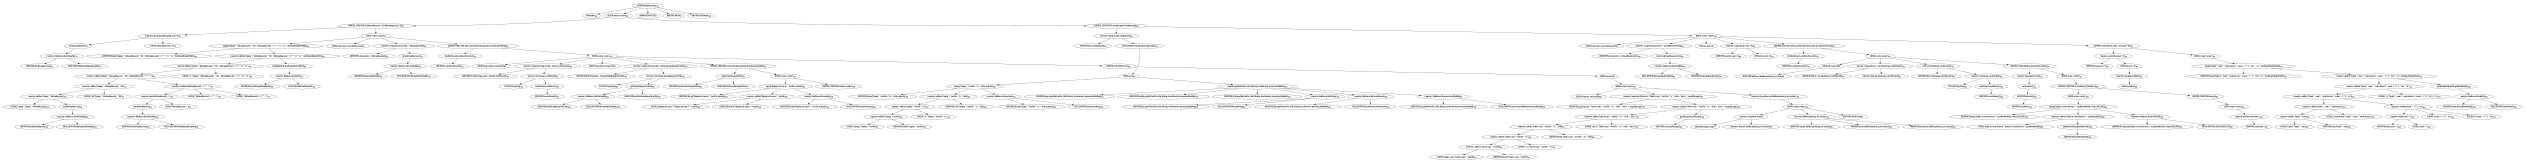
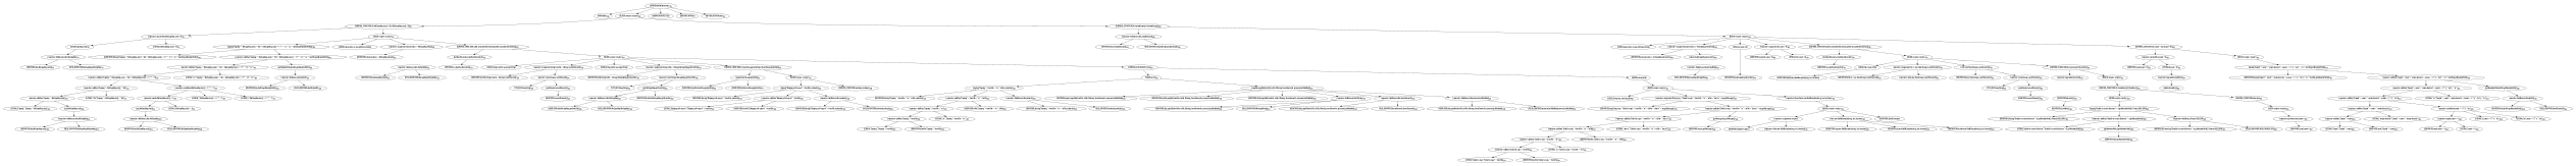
  digraph {
    fontname=Oswald
    node [fontname=Oswald]
    edge [fontname=Oswald]
    n1 [label=<(METHOD,doFileOperations)<SUB>316</SUB>>]
    n2 [label=<(PARAM,this)<SUB>316</SUB>>]
    n3 [label=<(BLOCK,&lt;empty&gt;,&lt;empty&gt;)<SUB>316</SUB>>]
    n4 [label=<(MODIFIER,PROTECTED)>]
    n5 [label=<(MODIFIER,VIRTUAL)>]
    n6 [label=<(METHOD_RETURN,void)<SUB>316</SUB>>]
    n7 [label=<(CONTROL_STRUCTURE,if (fileCopyMap.size() &gt; 0),if (fileCopyMap.size() &gt; 0))<SUB>317</SUB>>]
    n8 [label=<(CONTROL_STRUCTURE,if (includeEmpty),if (includeEmpty))<SUB>348</SUB>>]
    n9 [label=<(&lt;operator&gt;.greaterThan,fileCopyMap.size() &gt; 0)<SUB>317</SUB>>]
    n10 [label=<(BLOCK,&lt;empty&gt;,&lt;empty&gt;)<SUB>317</SUB>>]
    n11 [label=<(&lt;operator&gt;.fieldAccess,this.includeEmpty)<SUB>348</SUB>>]
    n12 [label=<(BLOCK,&lt;empty&gt;,&lt;empty&gt;)<SUB>348</SUB>>]
    n13 [label=<(size,fileCopyMap.size())<SUB>317</SUB>>]
    n14 [label=<(LITERAL,0,fileCopyMap.size() &gt; 0)<SUB>317</SUB>>]
    n15 [label=<(log,log(&quot;Copying &quot; + fileCopyMap.size() + &quot; file&quot; + (fileCopyMap.size() == 1 ? &quot;&quot; : &quot;s&quot;) + &quot; to &quot; + destDir.getAbsolutePath()))<SUB>318</SUB>>]
    n16 [label=<(LOCAL,Enumeration e: java.util.Enumeration)>]
    n17 [label=<(&lt;operator&gt;.assignment,Enumeration e = fileCopyMap.keys())<SUB>322</SUB>>]
    n18 [label=<(CONTROL_STRUCTURE,while (e.hasMoreElements()),while (e.hasMoreElements()))<SUB>323</SUB>>]
    n19 [label=<(&lt;operator&gt;.fieldAccess,this.fileCopyMap)<SUB>317</SUB>>]
    n20 [label=<(IDENTIFIER,this,fileCopyMap.size())<SUB>317</SUB>>]
    n21 [label=<(FIELD_IDENTIFIER,fileCopyMap,fileCopyMap)<SUB>317</SUB>>]
    n22 [label=<(IDENTIFIER,this,log(&quot;Copying &quot; + fileCopyMap.size() + &quot; file&quot; + (fileCopyMap.size() == 1 ? &quot;&quot; : &quot;s&quot;) + &quot; to &quot; + destDir.getAbsolutePath()))<SUB>318</SUB>>]
    n23 [label=<(&lt;operator&gt;.addition,&quot;Copying &quot; + fileCopyMap.size() + &quot; file&quot; + (fileCopyMap.size() == 1 ? &quot;&quot; : &quot;s&quot;) + &quot; to &quot; + destDir.getAbsolutePath())<SUB>318</SUB>>]
    n24 [label=<(IDENTIFIER,e,Enumeration e = fileCopyMap.keys())<SUB>322</SUB>>]
-   n25 [label=<(keys,fileCopyMap.keys())<SUB>322</SUB>>]
    n26 [label=<(hasMoreElements,e.hasMoreElements())<SUB>323</SUB>>]
    n27 [label=<(BLOCK,&lt;empty&gt;,&lt;empty&gt;)<SUB>323</SUB>>]
    n28 [label=<(&lt;operator&gt;.addition,&quot;Copying &quot; + fileCopyMap.size() + &quot; file&quot; + (fileCopyMap.size() == 1 ? &quot;&quot; : &quot;s&quot;) + &quot; to &quot;)<SUB>318</SUB>>]
    n29 [label=<(getAbsolutePath,destDir.getAbsolutePath())<SUB>320</SUB>>]
    n30 [label=<(&lt;operator&gt;.addition,&quot;Copying &quot; + fileCopyMap.size() + &quot; file&quot; + (fileCopyMap.size() == 1 ? &quot;&quot; : &quot;s&quot;))<SUB>318</SUB>>]
    n31 [label=<(LITERAL,&quot; to &quot;,&quot;Copying &quot; + fileCopyMap.size() + &quot; file&quot; + (fileCopyMap.size() == 1 ? &quot;&quot; : &quot;s&quot;) + &quot; to &quot;)<SUB>320</SUB>>]
    n32 [label=<(&lt;operator&gt;.fieldAccess,this.destDir)<SUB>320</SUB>>]
    n33 [label=<(&lt;operator&gt;.addition,&quot;Copying &quot; + fileCopyMap.size() + &quot; file&quot;)<SUB>318</SUB>>]
    n34 [label=<(&lt;operator&gt;.conditional,fileCopyMap.size() == 1 ? &quot;&quot; : &quot;s&quot;)<SUB>319</SUB>>]
    n35 [label=<(&lt;operator&gt;.addition,&quot;Copying &quot; + fileCopyMap.size())<SUB>318</SUB>>]
    n36 [label=<(LITERAL,&quot; file&quot;,&quot;Copying &quot; + fileCopyMap.size() + &quot; file&quot;)<SUB>319</SUB>>]
    n37 [label=<(&lt;operator&gt;.equals,fileCopyMap.size() == 1)<SUB>319</SUB>>]
    n38 [label=<(LITERAL,&quot;&quot;,fileCopyMap.size() == 1 ? &quot;&quot; : &quot;s&quot;)<SUB>319</SUB>>]
    n39 [label=<(LITERAL,&quot;s&quot;,fileCopyMap.size() == 1 ? &quot;&quot; : &quot;s&quot;)<SUB>319</SUB>>]
    n40 [label=<(LITERAL,&quot;Copying &quot;,&quot;Copying &quot; + fileCopyMap.size())<SUB>318</SUB>>]
    n41 [label=<(size,fileCopyMap.size())<SUB>318</SUB>>]
    n42 [label=<(&lt;operator&gt;.fieldAccess,this.fileCopyMap)<SUB>318</SUB>>]
    n43 [label=<(IDENTIFIER,this,fileCopyMap.size())<SUB>318</SUB>>]
    n44 [label=<(FIELD_IDENTIFIER,fileCopyMap,fileCopyMap)<SUB>318</SUB>>]
    n45 [label=<(size,fileCopyMap.size())<SUB>319</SUB>>]
    n46 [label=<(LITERAL,1,fileCopyMap.size() == 1)<SUB>319</SUB>>]
    n47 [label=<(&lt;operator&gt;.fieldAccess,this.fileCopyMap)<SUB>319</SUB>>]
    n48 [label=<(IDENTIFIER,this,fileCopyMap.size())<SUB>319</SUB>>]
    n49 [label=<(FIELD_IDENTIFIER,fileCopyMap,fileCopyMap)<SUB>319</SUB>>]
    n50 [label=<(IDENTIFIER,this,destDir.getAbsolutePath())<SUB>320</SUB>>]
    n51 [label=<(FIELD_IDENTIFIER,destDir,destDir)<SUB>320</SUB>>]
    n52 [label=<(&lt;operator&gt;.fieldAccess,this.fileCopyMap)<SUB>322</SUB>>]
    n53 [label=<(IDENTIFIER,this,fileCopyMap.keys())<SUB>322</SUB>>]
    n54 [label=<(FIELD_IDENTIFIER,fileCopyMap,fileCopyMap)<SUB>322</SUB>>]
    n55 [label=<(IDENTIFIER,e,e.hasMoreElements())<SUB>323</SUB>>]
    n56 [label=<(LOCAL,String fromFile: java.lang.String)>]
    n57 [label=<(&lt;operator&gt;.assignment,String fromFile = (String) e.nextElement())<SUB>324</SUB>>]
    n58 [label=<(LOCAL,String toFile: java.lang.String)>]
    n59 [label=<(&lt;operator&gt;.assignment,String toFile = (String) fileCopyMap.get(fromFile))<SUB>325</SUB>>]
    n60 [label=<(CONTROL_STRUCTURE,if (fromFile.equals(toFile)),if (fromFile.equals(toFile)))<SUB>327</SUB>>]
    n61 [label=<(CONTROL_STRUCTURE,try,try)<SUB>332</SUB>>]
    n62 [label=<(IDENTIFIER,fromFile,String fromFile = (String) e.nextElement())<SUB>324</SUB>>]
    n63 [label=<(&lt;operator&gt;.cast,(String) e.nextElement())<SUB>324</SUB>>]
    n64 [label=<(IDENTIFIER,toFile,String toFile = (String) fileCopyMap.get(fromFile))<SUB>325</SUB>>]
    n65 [label=<(&lt;operator&gt;.cast,(String) fileCopyMap.get(fromFile))<SUB>325</SUB>>]
    n66 [label=<(equals,fromFile.equals(toFile))<SUB>327</SUB>>]
    n67 [label=<(BLOCK,&lt;empty&gt;,&lt;empty&gt;)<SUB>327</SUB>>]
    n68 [label=<(BLOCK,try,try)<SUB>332</SUB>>]
    n69 [label=<(BLOCK,catch,catch)>]
    n70 [label=<(TYPE_REF,String,String)<SUB>324</SUB>>]
    n71 [label=<(nextElement,e.nextElement())<SUB>324</SUB>>]
    n72 [label=<(IDENTIFIER,e,e.nextElement())<SUB>324</SUB>>]
    n73 [label=<(TYPE_REF,String,String)<SUB>325</SUB>>]
    n74 [label=<(get,fileCopyMap.get(fromFile))<SUB>325</SUB>>]
    n75 [label=<(&lt;operator&gt;.fieldAccess,this.fileCopyMap)<SUB>325</SUB>>]
    n76 [label=<(IDENTIFIER,fromFile,fileCopyMap.get(fromFile))<SUB>325</SUB>>]
    n77 [label=<(IDENTIFIER,this,fileCopyMap.get(fromFile))<SUB>325</SUB>>]
    n78 [label=<(FIELD_IDENTIFIER,fileCopyMap,fileCopyMap)<SUB>325</SUB>>]
    n79 [label=<(IDENTIFIER,fromFile,fromFile.equals(toFile))<SUB>327</SUB>>]
    n80 [label=<(IDENTIFIER,toFile,fromFile.equals(toFile))<SUB>227</SUB>>]
    n81 [label=<(log,log(&quot;Skipping self-copy of &quot; + fromFile, verbosity))<SUB>328</SUB>>]
    n82 [label=<(CONTROL_STRUCTURE,continue;,continue;)<SUB>329</SUB>>]
    n83 [label=<(IDENTIFIER,this,log(&quot;Skipping self-copy of &quot; + fromFile, verbosity))<SUB>328</SUB>>]
    n84 [label=<(&lt;operator&gt;.addition,&quot;Skipping self-copy of &quot; + fromFile)<SUB>328</SUB>>]
    n85 [label=<(&lt;operator&gt;.fieldAccess,this.verbosity)<SUB>328</SUB>>]
    n86 [label=<(LITERAL,&quot;Skipping self-copy of &quot;,&quot;Skipping self-copy of &quot; + fromFile)<SUB>328</SUB>>]
    n87 [label=<(IDENTIFIER,fromFile,&quot;Skipping self-copy of &quot; + fromFile)<SUB>328</SUB>>]
    n88 [label=<(IDENTIFIER,this,log(&quot;Skipping self-copy of &quot; + fromFile, verbosity))<SUB>328</SUB>>]
    n89 [label=<(FIELD_IDENTIFIER,verbosity,verbosity)<SUB>328</SUB>>]
    n90 [label=<(log,log(&quot;Copying &quot; + fromFile + &quot; to &quot; + toFile, verbosity))<SUB>333</SUB>>]
    n91 [label=<(copyFile,copyFile(fromFile, toFile, filtering, forceOverwrite, preserveLastModified))<SUB>335</SUB>>]
    n92 [label=<(BLOCK,&lt;empty&gt;,&lt;empty&gt;)<SUB>340</SUB>>]
    n93 [label=<(IDENTIFIER,this,log(&quot;Copying &quot; + fromFile + &quot; to &quot; + toFile, verbosity))<SUB>333</SUB>>]
    n94 [label=<(&lt;operator&gt;.addition,&quot;Copying &quot; + fromFile + &quot; to &quot; + toFile)<SUB>333</SUB>>]
    n95 [label=<(&lt;operator&gt;.fieldAccess,this.verbosity)<SUB>333</SUB>>]
    n96 [label=<(IDENTIFIER,project,copyFile(fromFile, toFile, filtering, forceOverwrite, preserveLastModified))<SUB>335</SUB>>]
    n97 [label=<(IDENTIFIER,fromFile,copyFile(fromFile, toFile, filtering, forceOverwrite, preserveLastModified))<SUB>335</SUB>>]
    n98 [label=<(IDENTIFIER,toFile,copyFile(fromFile, toFile, filtering, forceOverwrite, preserveLastModified))<SUB>336</SUB>>]
    n99 [label=<(&lt;operator&gt;.fieldAccess,this.filtering)<SUB>837</SUB>>]
    n100 [label=<(&lt;operator&gt;.fieldAccess,this.forceOverwrite)<SUB>338</SUB>>]
    n101 [label=<(&lt;operator&gt;.fieldAccess,this.preserveLastModified)<SUB>339</SUB>>]
    n102 [label=<(&lt;operator&gt;.addition,&quot;Copying &quot; + fromFile + &quot; to &quot;)<SUB>333</SUB>>]
    n103 [label=<(IDENTIFIER,toFile,&quot;Copying &quot; + fromFile + &quot; to &quot; + toFile)<SUB>333</SUB>>]
    n104 [label=<(IDENTIFIER,this,log(&quot;Copying &quot; + fromFile + &quot; to &quot; + toFile, verbosity))<SUB>333</SUB>>]
    n105 [label=<(FIELD_IDENTIFIER,verbosity,verbosity)<SUB>333</SUB>>]
    n106 [label=<(&lt;operator&gt;.addition,&quot;Copying &quot; + fromFile)<SUB>333</SUB>>]
    n107 [label=<(LITERAL,&quot; to &quot;,&quot;Copying &quot; + fromFile + &quot; to &quot;)<SUB>333</SUB>>]
    n108 [label=<(LITERAL,&quot;Copying &quot;,&quot;Copying &quot; + fromFile)<SUB>333</SUB>>]
    n109 [label=<(IDENTIFIER,fromFile,&quot;Copying &quot; + fromFile)<SUB>333</SUB>>]
    n110 [label=<(IDENTIFIER,this,copyFile(fromFile, toFile, filtering, forceOverwrite, preserveLastModified))<SUB>337</SUB>>]
    n111 [label=<(FIELD_IDENTIFIER,filtering,filtering)<SUB>337</SUB>>]
    n112 [label=<(IDENTIFIER,this,copyFile(fromFile, toFile, filtering, forceOverwrite, preserveLastModified))<SUB>338</SUB>>]
    n113 [label=<(FIELD_IDENTIFIER,forceOverwrite,forceOverwrite)<SUB>338</SUB>>]
    n114 [label=<(IDENTIFIER,this,copyFile(fromFile, toFile, filtering, forceOverwrite, preserveLastModified))<SUB>339</SUB>>]
    n115 [label=<(FIELD_IDENTIFIER,preserveLastModified,preserveLastModified)<SUB>339</SUB>>]
    n116 [label=<(LOCAL,String msg: java.lang.String)>]
    n117 [label=<(&lt;operator&gt;.assignment,String msg = &quot;Failed to copy &quot; + fromFile + &quot; to &quot; + toFile + &quot; due to &quot; + ioe.getMessage())<SUB>341</SUB>>]
    n118 [label=<(&lt;operator&gt;.throw,throw new BuildException(msg, ioe, location);)<SUB>343</SUB>>]
    n119 [label=<(IDENTIFIER,msg,String msg = &quot;Failed to copy &quot; + fromFile + &quot; to &quot; + toFile + &quot; due to &quot; + ioe.getMessage())<SUB>341</SUB>>]
    n120 [label=<(&lt;operator&gt;.addition,&quot;Failed to copy &quot; + fromFile + &quot; to &quot; + toFile + &quot; due to &quot; + ioe.getMessage())<SUB>341</SUB>>]
    n121 [label=<(BLOCK,&lt;empty&gt;,&lt;empty&gt;)<SUB>343</SUB>>]
    n122 [label=<(&lt;operator&gt;.addition,&quot;Failed to copy &quot; + fromFile + &quot; to &quot; + toFile + &quot; due to &quot;)<SUB>341</SUB>>]
    n123 [label=<(getMessage,ioe.getMessage())<SUB>342</SUB>>]
    n124 [label=<(&lt;operator&gt;.addition,&quot;Failed to copy &quot; + fromFile + &quot; to &quot; + toFile)<SUB>341</SUB>>]
    n125 [label=<(LITERAL,&quot; due to &quot;,&quot;Failed to copy &quot; + fromFile + &quot; to &quot; + toFile + &quot; due to &quot;)<SUB>342</SUB>>]
    n126 [label=<(IDENTIFIER,ioe,ioe.getMessage())<SUB>342</SUB>>]
    n127 [label=<(&lt;operator&gt;.addition,&quot;Failed to copy &quot; + fromFile + &quot; to &quot;)<SUB>341</SUB>>]
    n128 [label=<(IDENTIFIER,toFile,&quot;Failed to copy &quot; + fromFile + &quot; to &quot; + toFile)<SUB>341</SUB>>]
    n129 [label=<(&lt;operator&gt;.addition,&quot;Failed to copy &quot; + fromFile)<SUB>341</SUB>>]
    n130 [label=<(LITERAL,&quot; to &quot;,&quot;Failed to copy &quot; + fromFile + &quot; to &quot;)<SUB>341</SUB>>]
    n131 [label=<(LITERAL,&quot;Failed to copy &quot;,&quot;Failed to copy &quot; + fromFile)<SUB>341</SUB>>]
    n132 [label=<(IDENTIFIER,fromFile,&quot;Failed to copy &quot; + fromFile)<SUB>341</SUB>>]
    n133 [label=<(&lt;operator&gt;.assignment,&lt;empty&gt;)>]
    n134 [label=<(&lt;init&gt;,new BuildException(msg, ioe, location))<SUB>343</SUB>>]
    n135 [label=<(IDENTIFIER,$obj18,&lt;empty&gt;)>]
    n136 [label=<(IDENTIFIER,$obj18,&lt;empty&gt;)>]
    n137 [label=<(&lt;operator&gt;.alloc,new BuildException(msg, ioe, location))<SUB>143</SUB>>]
    n138 [label=<(IDENTIFIER,msg,new BuildException(msg, ioe, location))<SUB>343</SUB>>]
    n139 [label=<(IDENTIFIER,ioe,new BuildException(msg, ioe, location))<SUB>343</SUB>>]
    n140 [label=<(IDENTIFIER,location,new BuildException(msg, ioe, location))<SUB>343</SUB>>]
    n141 [label=<(IDENTIFIER,$obj18,new BuildException(msg, ioe, location))>]
    n142 [label=<(IDENTIFIER,this,if (includeEmpty))<SUB>348</SUB>>]
    n143 [label=<(FIELD_IDENTIFIER,includeEmpty,includeEmpty)<SUB>348</SUB>>]
    n144 [label=<(LOCAL,Enumeration e: java.util.Enumeration)>]
    n145 [label=<(&lt;operator&gt;.assignment,Enumeration e = dirCopyMap.elements())<SUB>349</SUB>>]
    n146 [label=<(LOCAL,int count: int)>]
    n147 [label=<(&lt;operator&gt;.assignment,int count = 0)<SUB>350</SUB>>]
    n148 [label=<(CONTROL_STRUCTURE,while (e.hasMoreElements()),while (e.hasMoreElements()))<SUB>351</SUB>>]
    n149 [label=<(CONTROL_STRUCTURE,if (count &gt; 0),if (count &gt; 0))<SUB>362</SUB>>]
    n150 [label=<(IDENTIFIER,e,Enumeration e = dirCopyMap.elements())<SUB>349</SUB>>]
    n151 [label=<(elements,dirCopyMap.elements())<SUB>649</SUB>>]
    n152 [label=<(IDENTIFIER,count,int count = 0)<SUB>350</SUB>>]
    n153 [label=<(LITERAL,0,int count = 0)<SUB>350</SUB>>]
    n154 [label=<(hasMoreElements,e.hasMoreElements())<SUB>351</SUB>>]
    n155 [label=<(BLOCK,&lt;empty&gt;,&lt;empty&gt;)<SUB>351</SUB>>]
    n156 [label=<(&lt;operator&gt;.greaterThan,count &gt; 0)<SUB>362</SUB>>]
    n157 [label=<(BLOCK,&lt;empty&gt;,&lt;empty&gt;)<SUB>362</SUB>>]
    n158 [label=<(&lt;operator&gt;.fieldAccess,this.dirCopyMap)<SUB>349</SUB>>]
    n159 [label=<(IDENTIFIER,this,dirCopyMap.elements())<SUB>349</SUB>>]
    n160 [label=<(FIELD_IDENTIFIER,dirCopyMap,dirCopyMap)<SUB>349</SUB>>]
    n161 [label=<(IDENTIFIER,e,e.hasMoreElements())<SUB>351</SUB>>]
    n162 [label=<(LOCAL,File d: java.io.File)>]
    n163 [label=<(&lt;operator&gt;.assignment,File d = new File((String) e.nextElement()))<SUB>352</SUB>>]
    n164 [label=<(&lt;init&gt;,new File((String) e.nextElement()))<SUB>352</SUB>>]
    n165 [label=<(CONTROL_STRUCTURE,if (!d.exists()),if (!d.exists()))<SUB>353</SUB>>]
    n166 [label=<(IDENTIFIER,d,File d = new File((String) e.nextElement()))<SUB>352</SUB>>]
    n167 [label=<(&lt;operator&gt;.alloc,new File((String) e.nextElement()))<SUB>352</SUB>>]
    n168 [label=<(IDENTIFIER,d,new File((String) e.nextElement()))<SUB>352</SUB>>]
    n169 [label=<(&lt;operator&gt;.cast,(String) e.nextElement())<SUB>352</SUB>>]
    n170 [label=<(&lt;operator&gt;.logicalNot,!d.exists())<SUB>353</SUB>>]
    n171 [label=<(BLOCK,&lt;empty&gt;,&lt;empty&gt;)<SUB>353</SUB>>]
    n172 [label=<(TYPE_REF,String,String)<SUB>352</SUB>>]
    n173 [label=<(nextElement,e.nextElement())<SUB>352</SUB>>]
    n174 [label=<(IDENTIFIER,e,e.nextElement())<SUB>352</SUB>>]
-   n175 [label=<(exists,d.exists())<SUB>353</SUB>>]
    n176 [label=<(CONTROL_STRUCTURE,if (!d.mkdirs()),if (!d.mkdirs()))<SUB>354</SUB>>]
    n177 [label=<(IDENTIFIER,d,d.exists())<SUB>353</SUB>>]
    n178 [label=<(IDENTIFIER,d,d.mkdirs())<SUB>354</SUB>>]
    n179 [label=<(BLOCK,&lt;empty&gt;,&lt;empty&gt;)<SUB>354</SUB>>]
    n180 [label=<(CONTROL_STRUCTURE,else,else)<SUB>356</SUB>>]
    n181 [label=<(&lt;operator&gt;.logicalNot,!d.mkdirs())<SUB>354</SUB>>]
    n182 [label=<(mkdirs,d.mkdirs())<SUB>354</SUB>>]
    n183 [label=<(log,log(&quot;Unable to create directory &quot; + d.getAbsolutePath(), Project.MSG_ERR))<SUB>355</SUB>>]
    n184 [label=<(BLOCK,&lt;empty&gt;,&lt;empty&gt;)<SUB>356</SUB>>]
    n185 [label=<(IDENTIFIER,this,log(&quot;Unable to create directory &quot; + d.getAbsolutePath(), Project.MSG_ERR))<SUB>355</SUB>>]
    n186 [label=<(&lt;operator&gt;.addition,&quot;Unable to create directory &quot; + d.getAbsolutePath())<SUB>355</SUB>>]
    n187 [label=<(&lt;operator&gt;.fieldAccess,Project.MSG_ERR)<SUB>355</SUB>>]
    n188 [label=<(LITERAL,&quot;Unable to create directory &quot;,&quot;Unable to create directory &quot; + d.getAbsolutePath())<SUB>355</SUB>>]
    n189 [label=<(getAbsolutePath,d.getAbsolutePath())<SUB>355</SUB>>]
    n190 [label=<(IDENTIFIER,Project,log(&quot;Unable to create directory &quot; + d.getAbsolutePath(), Project.MSG_ERR))<SUB>355</SUB>>]
    n191 [label=<(FIELD_IDENTIFIER,MSG_ERR,MSG_ERR)<SUB>355</SUB>>]
    n192 [label=<(IDENTIFIER,d,d.getAbsolutePath())<SUB>355</SUB>>]
    n193 [label=<(&lt;operator&gt;.postIncrement,count++)<SUB>357</SUB>>]
    n194 [label=<(IDENTIFIER,count,count++)<SUB>357</SUB>>]
    n195 [label=<(IDENTIFIER,count,count &gt; 0)<SUB>362</SUB>>]
    n196 [label=<(LITERAL,0,count &gt; 0)<SUB>662</SUB>>]
    n197 [label=<(log,log(&quot;Copied &quot; + count + &quot; empty director&quot; + (count == 1 ? &quot;y&quot; : &quot;ies&quot;) + &quot; to &quot; + destDir.getAbsolutePath()))<SUB>363</SUB>>]
    n198 [label=<(IDENTIFIER,this,log(&quot;Copied &quot; + count + &quot; empty director&quot; + (count == 1 ? &quot;y&quot; : &quot;ies&quot;) + &quot; to &quot; + destDir.getAbsolutePath()))<SUB>363</SUB>>]
    n199 [label=<(&lt;operator&gt;.addition,&quot;Copied &quot; + count + &quot; empty director&quot; + (count == 1 ? &quot;y&quot; : &quot;ies&quot;) + &quot; to &quot; + destDir.getAbsolutePath())<SUB>363</SUB>>]
    n200 [label=<(&lt;operator&gt;.addition,&quot;Copied &quot; + count + &quot; empty director&quot; + (count == 1 ? &quot;y&quot; : &quot;ies&quot;) + &quot; to &quot;)<SUB>363</SUB>>]
    n201 [label=<(getAbsolutePath,destDir.getAbsolutePath())<SUB>366</SUB>>]
    n202 [label=<(&lt;operator&gt;.addition,&quot;Copied &quot; + count + &quot; empty director&quot; + (count == 1 ? &quot;y&quot; : &quot;ies&quot;))<SUB>363</SUB>>]
    n203 [label=<(LITERAL,&quot; to &quot;,&quot;Copied &quot; + count + &quot; empty director&quot; + (count == 1 ? &quot;y&quot; : &quot;ies&quot;) + &quot; to &quot;)<SUB>366</SUB>>]
    n204 [label=<(&lt;operator&gt;.fieldAccess,this.destDir)<SUB>366</SUB>>]
    n205 [label=<(&lt;operator&gt;.addition,&quot;Copied &quot; + count + &quot; empty director&quot;)<SUB>363</SUB>>]
    n206 [label=<(&lt;operator&gt;.conditional,count == 1 ? &quot;y&quot; : &quot;ies&quot;)<SUB>365</SUB>>]
    n207 [label=<(&lt;operator&gt;.addition,&quot;Copied &quot; + count)<SUB>363</SUB>>]
    n208 [label=<(LITERAL,&quot; empty director&quot;,&quot;Copied &quot; + count + &quot; empty director&quot;)<SUB>364</SUB>>]
    n209 [label=<(&lt;operator&gt;.equals,count == 1)<SUB>365</SUB>>]
    n210 [label=<(LITERAL,&quot;y&quot;,count == 1 ? &quot;y&quot; : &quot;ies&quot;)<SUB>365</SUB>>]
    n211 [label=<(LITERAL,&quot;ies&quot;,count == 1 ? &quot;y&quot; : &quot;ies&quot;)<SUB>365</SUB>>]
    n212 [label=<(LITERAL,&quot;Copied &quot;,&quot;Copied &quot; + count)<SUB>363</SUB>>]
    n213 [label=<(IDENTIFIER,count,&quot;Copied &quot; + count)<SUB>363</SUB>>]
    n214 [label=<(IDENTIFIER,count,count == 1)<SUB>365</SUB>>]
    n215 [label=<(LITERAL,1,count == 1)<SUB>365</SUB>>]
    n216 [label=<(IDENTIFIER,this,destDir.getAbsolutePath())<SUB>366</SUB>>]
    n217 [label=<(FIELD_IDENTIFIER,destDir,destDir)<SUB>366</SUB>>]
    n1 -> n2
    n1 -> n3
    n1 -> n4
    n1 -> n5
    n1 -> n6
    n3 -> n7
    n3 -> n8
    n7 -> n9
    n7 -> n10
    n8 -> n11
    n8 -> n12
    n9 -> n13
    n9 -> n14
    n10 -> n15
    n10 -> n16
    n10 -> n17
    n10 -> n18
    n11 -> n142
    n11 -> n143
    n12 -> n144
    n12 -> n145
    n12 -> n146
    n12 -> n147
    n12 -> n148
    n12 -> n149
    n13 -> n19
    n15 -> n22
    n15 -> n23
    n17 -> n24
-   n17 -> n25
    n18 -> n26
    n18 -> n27
    n19 -> n20
    n19 -> n21
    n23 -> n28
    n23 -> n29
-   n25 -> n52
    n26 -> n55
    n27 -> n56
    n27 -> n57
    n27 -> n58
    n27 -> n59
    n27 -> n60
    n27 -> n61
    n28 -> n30
    n28 -> n31
    n29 -> n32
    n30 -> n33
    n30 -> n34
    n32 -> n50
    n32 -> n51
    n33 -> n35
    n33 -> n36
    n34 -> n37
    n34 -> n38
    n34 -> n39
    n35 -> n40
    n35 -> n41
    n37 -> n45
    n37 -> n46
    n41 -> n42
    n42 -> n43
    n42 -> n44
    n45 -> n47
    n47 -> n48
    n47 -> n49
    n52 -> n53
    n52 -> n54
    n57 -> n62
    n57 -> n63
    n59 -> n64
    n59 -> n65
    n60 -> n66
    n60 -> n67
-   n143 -> n68
+   n61 -> n68
    n61 -> n69
    n63 -> n70
    n63 -> n71
    n65 -> n73
    n65 -> n74
    n66 -> n79
    n66 -> n80
    n67 -> n81
    n67 -> n82
    n68 -> n90
    n68 -> n91
    n69 -> n92
    n71 -> n72
    n74 -> n75
    n74 -> n76
    n75 -> n77
    n75 -> n78
    n81 -> n83
    n81 -> n84
    n81 -> n85
    n84 -> n86
    n84 -> n87
    n85 -> n88
    n85 -> n89
    n90 -> n93
    n90 -> n94
    n90 -> n95
    n91 -> n96
    n91 -> n97
    n91 -> n98
    n91 -> n99
    n91 -> n100
    n91 -> n101
    n92 -> n116
    n92 -> n117
    n92 -> n118
    n94 -> n102
    n94 -> n103
    n95 -> n104
    n95 -> n105
    n99 -> n110
    n99 -> n111
    n100 -> n112
    n100 -> n113
    n101 -> n114
    n101 -> n115
    n102 -> n106
    n102 -> n107
    n106 -> n108
    n106 -> n109
    n117 -> n119
    n117 -> n120
    n118 -> n121
    n120 -> n122
    n120 -> n123
    n121 -> n133
    n121 -> n134
    n121 -> n135
    n122 -> n124
    n122 -> n125
    n123 -> n126
    n124 -> n127
    n124 -> n128
    n127 -> n129
    n127 -> n130
    n129 -> n131
    n129 -> n132
    n133 -> n136
    n133 -> n137
    n134 -> n138
    n134 -> n139
    n134 -> n140
    n145 -> n150
    n145 -> n151
    n147 -> n152
    n147 -> n153
    n148 -> n154
    n148 -> n155
    n149 -> n156
    n149 -> n157
-   n151 -> n158
    n154 -> n161
    n155 -> n162
    n155 -> n163
    n155 -> n164
    n155 -> n165
    n156 -> n195
    n156 -> n196
    n157 -> n197
-   n158 -> n159
+   n146 -> n159
    n158 -> n160
    n162 -> n141
    n163 -> n166
    n163 -> n167
    n164 -> n168
    n164 -> n169
    n165 -> n170
    n165 -> n171
    n169 -> n172
    n169 -> n173
-   n170 -> n175
    n171 -> n176
    n173 -> n174
-   n175 -> n177
    n176 -> n179
    n176 -> n180
    n177 -> n178
    n179 -> n183
    n180 -> n184
    n181 -> n182
    n183 -> n185
    n183 -> n186
    n183 -> n187
    n184 -> n193
    n186 -> n188
    n186 -> n189
    n187 -> n190
    n187 -> n191
    n189 -> n192
    n193 -> n194
    n196 -> n181
    n197 -> n198
    n197 -> n199
    n199 -> n200
    n199 -> n201
    n200 -> n202
    n200 -> n203
    n201 -> n204
    n202 -> n205
    n202 -> n206
    n204 -> n216
    n204 -> n217
    n205 -> n207
    n205 -> n208
    n206 -> n209
    n206 -> n210
    n206 -> n211
    n207 -> n212
    n207 -> n213
    n209 -> n214
    n209 -> n215
  }
